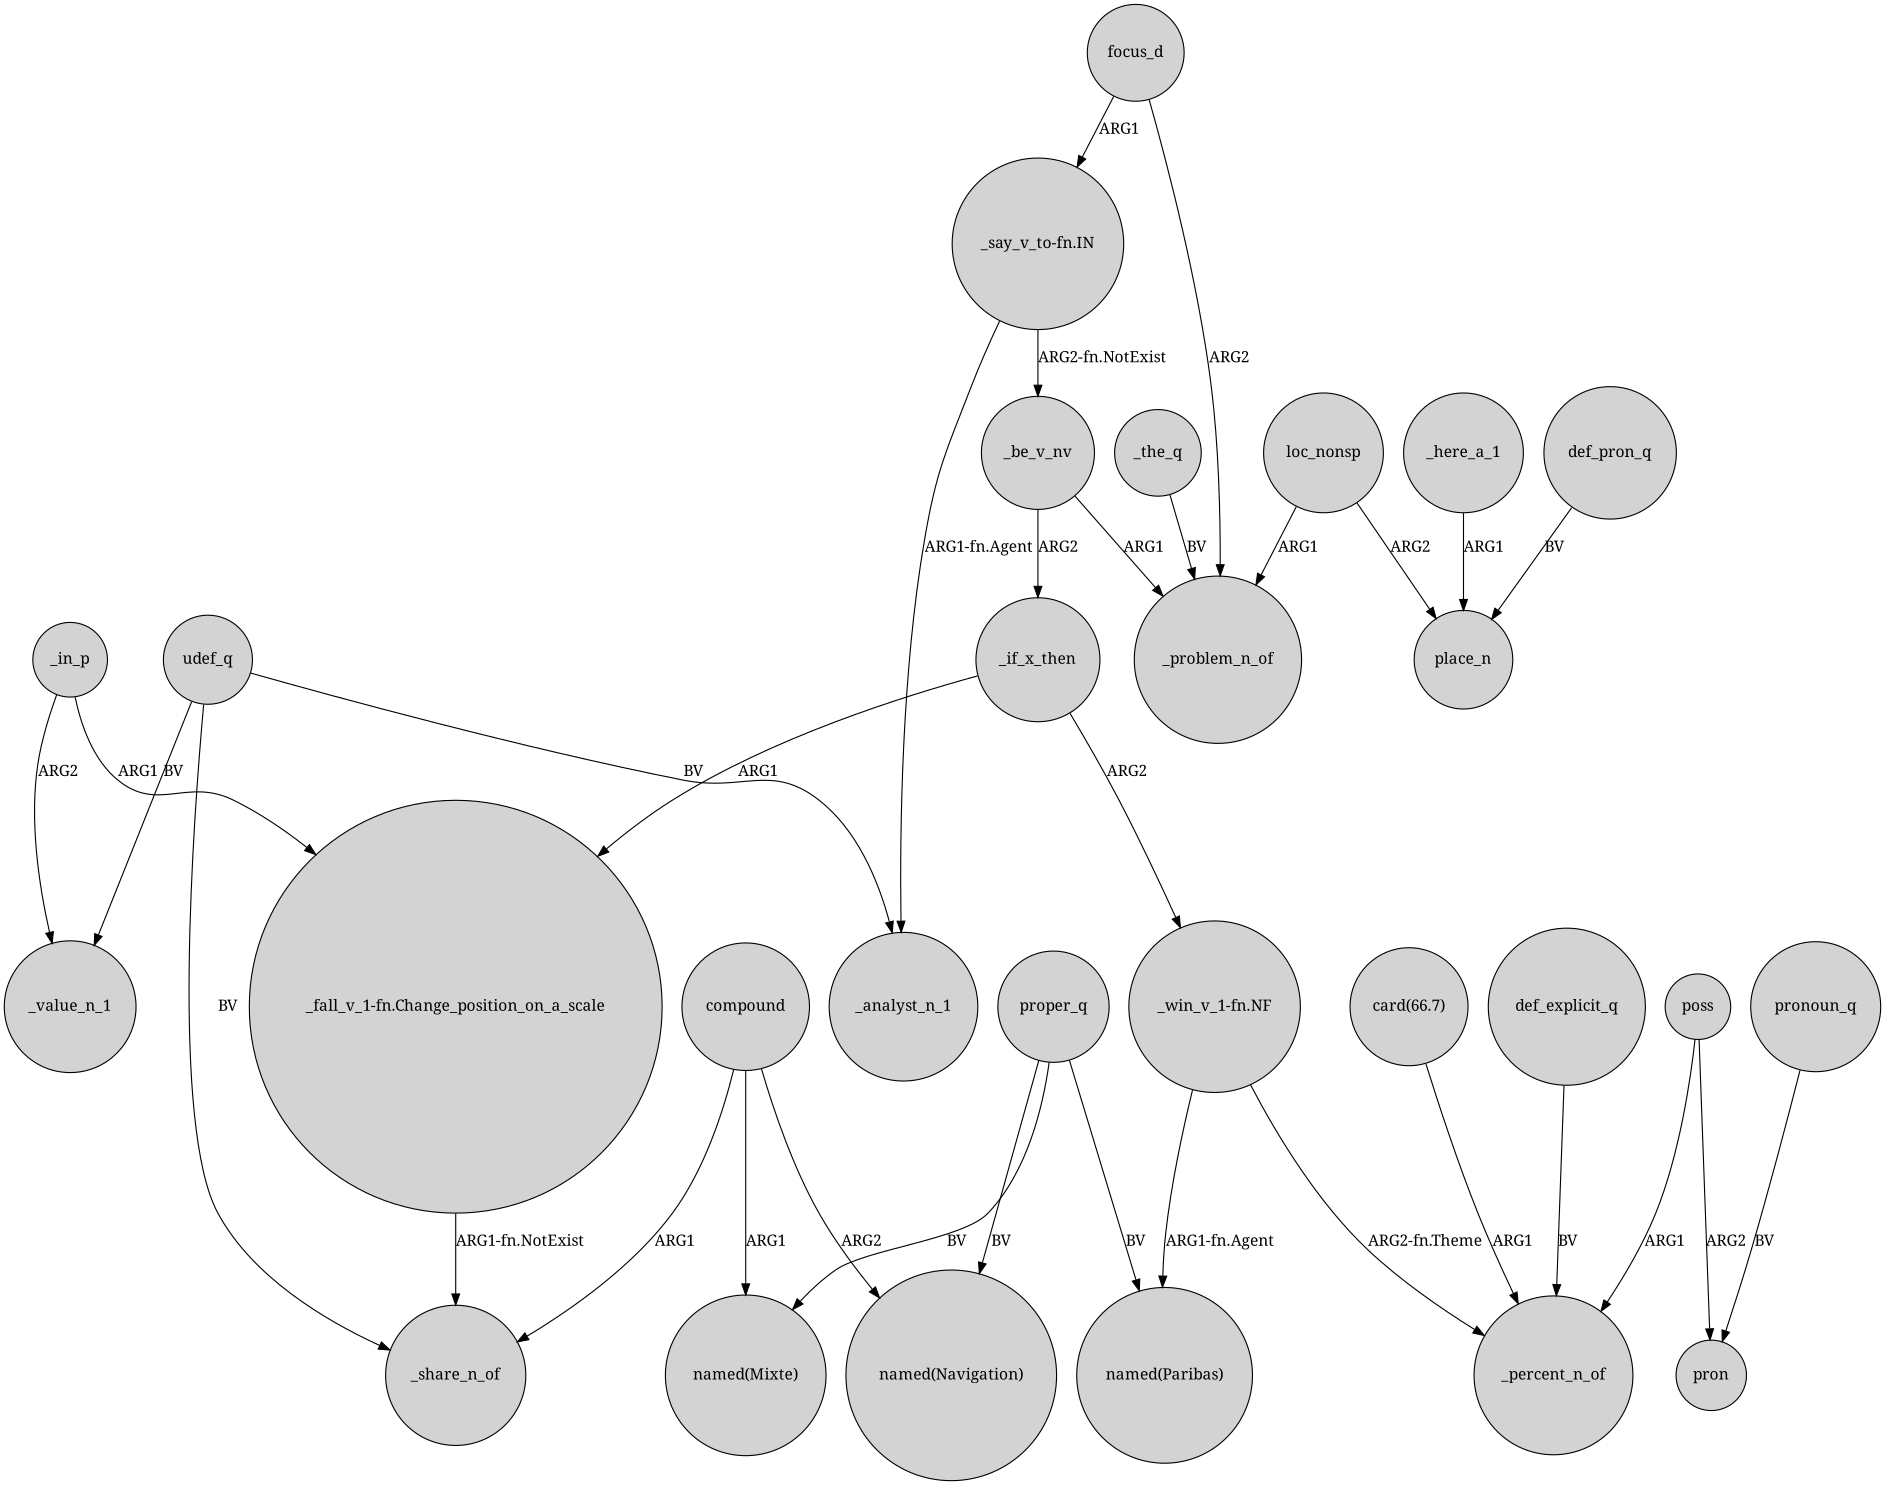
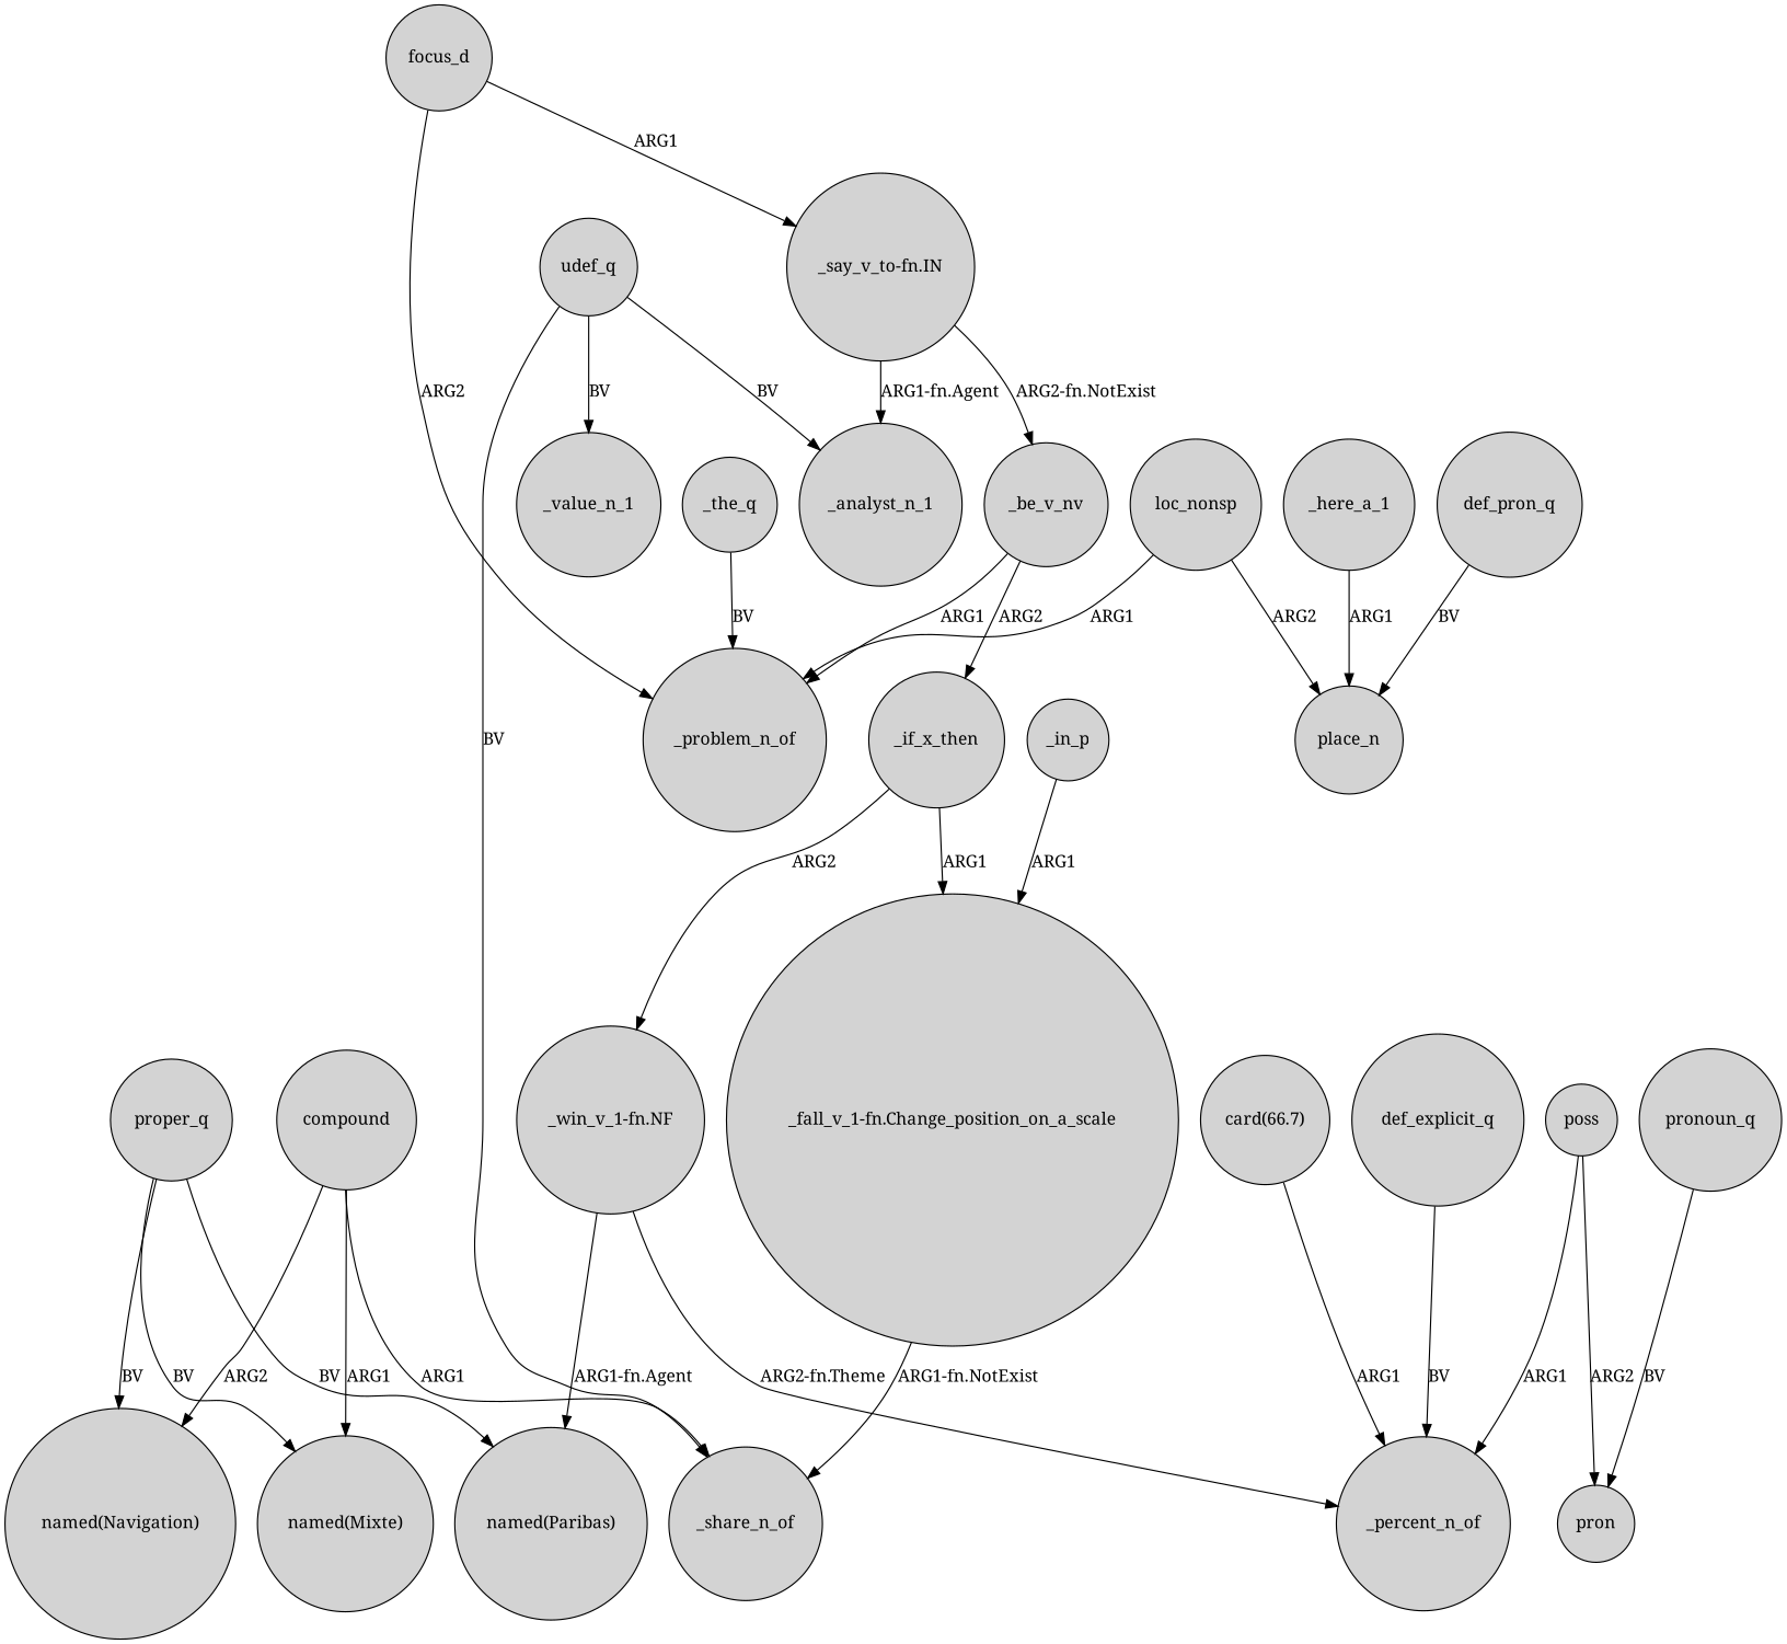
  digraph {
    fontname="Noto Serif"
    node [fontname="Noto Serif" shape=circle style=filled]
    edge [fontname="Noto Serif"]
    "_win_v_1-fn.NF"
    "named(Paribas)"
    _percent_n_of
    focus_d
    _problem_n_of
    "_say_v_to-fn.IN"
    _analyst_n_1
    _be_v_nv
    _here_a_1
    place_n
    poss
    pron
    "card(66.7)"
    _in_p
    _value_n_1
    "_fall_v_1-fn.Change_position_on_a_scale"
    _share_n_of
    _the_q
    compound
    "named(Mixte)"
    "named(Navigation)"
    n22 [label=def_pron_q]
    def_explicit_q
    proper_q
    pronoun_q
    loc_nonsp
    _if_x_then
    udef_q
    "_win_v_1-fn.NF" -> "named(Paribas)" [label="ARG1-fn.Agent"]
    "_win_v_1-fn.NF" -> _percent_n_of [label="ARG2-fn.Theme"]
    focus_d -> _problem_n_of [label=ARG2]
    focus_d -> "_say_v_to-fn.IN" [label=ARG1]
    "_say_v_to-fn.IN" -> _analyst_n_1 [label="ARG1-fn.Agent"]
    "_say_v_to-fn.IN" -> _be_v_nv [label="ARG2-fn.NotExist"]
    _be_v_nv -> _problem_n_of [label=ARG1]
    _be_v_nv -> _if_x_then [label=ARG2]
    _here_a_1 -> place_n [label=ARG1]
    poss -> _percent_n_of [label=ARG1]
    poss -> pron [label=ARG2]
    "card(66.7)" -> _percent_n_of [label=ARG1]
-   _in_p -> _value_n_1 [label=ARG2]
    _in_p -> "_fall_v_1-fn.Change_position_on_a_scale" [label=ARG1]
    "_fall_v_1-fn.Change_position_on_a_scale" -> _share_n_of [label="ARG1-fn.NotExist"]
    _the_q -> _problem_n_of [label=BV]
    compound -> _share_n_of [label=ARG1]
    compound -> "named(Mixte)" [label=ARG1]
    compound -> "named(Navigation)" [label=ARG2]
    n22 -> place_n [label=BV]
    def_explicit_q -> _percent_n_of [label=BV]
    proper_q -> "named(Paribas)" [label=BV]
    proper_q -> "named(Mixte)" [label=BV]
    proper_q -> "named(Navigation)" [label=BV]
    pronoun_q -> pron [label=BV]
    loc_nonsp -> _problem_n_of [label=ARG1]
    loc_nonsp -> place_n [label=ARG2]
    _if_x_then -> "_win_v_1-fn.NF" [label=ARG2]
    _if_x_then -> "_fall_v_1-fn.Change_position_on_a_scale" [label=ARG1]
    udef_q -> _analyst_n_1 [label=BV]
    udef_q -> _value_n_1 [label=BV]
    udef_q -> _share_n_of [label=BV]
  }
